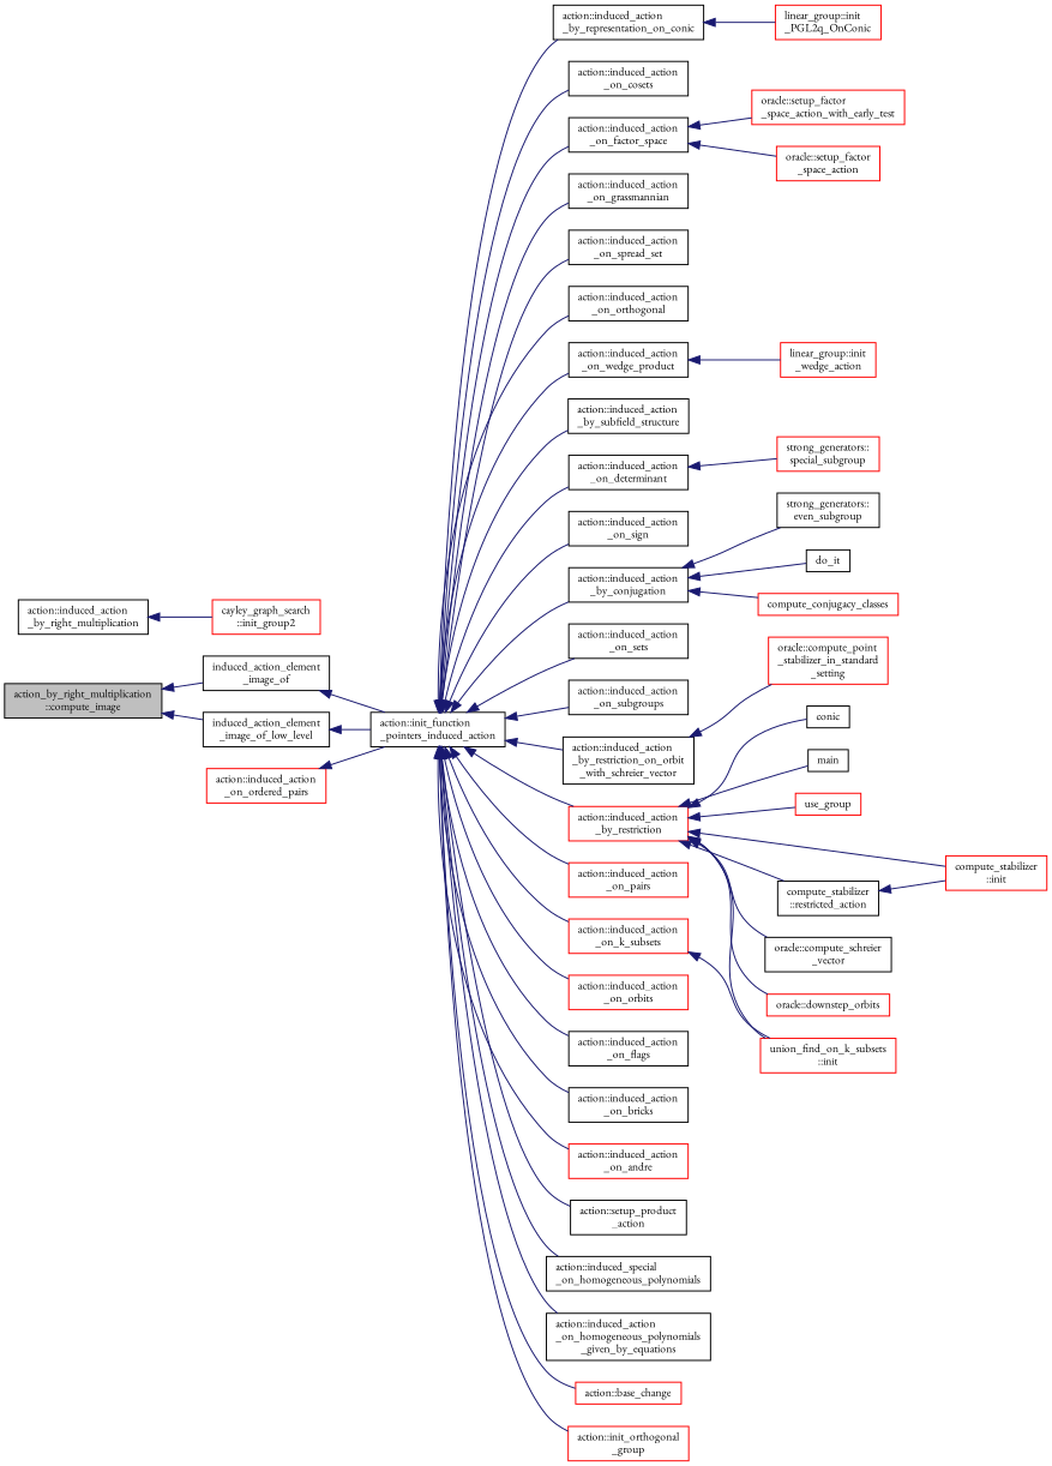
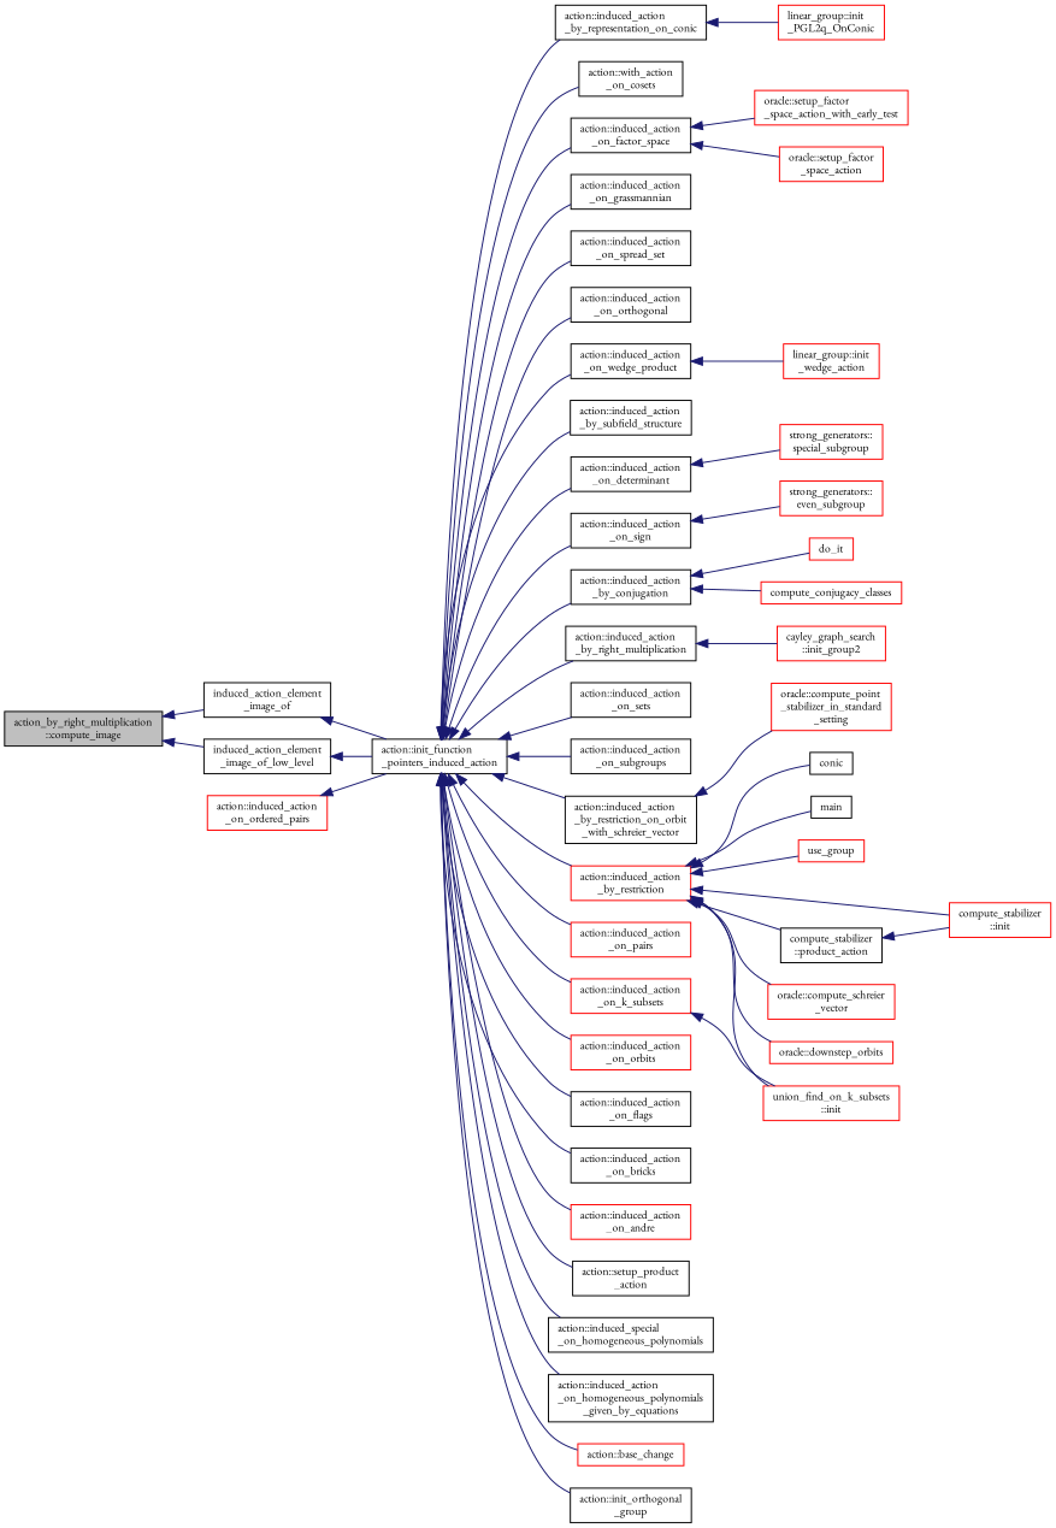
  digraph {
    fontname="EB Garamond"
    rankdir=LR
    node [color=black fillcolor=white fontname="EB Garamond" fontsize=10 shape=record style=filled]
    edge [color=midnightblue dir=back fontname="EB Garamond" fontsize=10 labelfontname=Helvetica labelfontsize=10 style=solid]
    n1 [fillcolor=grey75 fontcolor=black height=0.2 label="action_by_right_multiplication\l::compute_image" width=0.4]
    n2 [height=0.2 label="induced_action_element\l_image_of" width=0.4]
    n3 [height=0.2 label="induced_action_element\l_image_of_low_level" width=0.4]
    n4 [height=0.2 label="action::init_function\l_pointers_induced_action" width=0.4]
    n5 [height=0.2 label="action::induced_action\l_by_representation_on_conic" width=0.4]
-   n6 [height=0.2 label="action::induced_action\l_on_cosets" width=0.4]
+   n6 [height=0.2 label="action::with_action\l_on_cosets" width=0.4]
    n7 [height=0.2 label="action::induced_action\l_on_factor_space" width=0.4]
    n8 [height=0.2 label="action::induced_action\l_on_grassmannian" width=0.4]
    n9 [height=0.2 label="action::induced_action\l_on_spread_set" width=0.4]
    n10 [height=0.2 label="action::induced_action\l_on_orthogonal" width=0.4]
    n11 [height=0.2 label="action::induced_action\l_on_wedge_product" width=0.4]
    n12 [height=0.2 label="action::induced_action\l_by_subfield_structure" width=0.4]
    n13 [height=0.2 label="action::induced_action\l_on_determinant" width=0.4]
    n14 [height=0.2 label="action::induced_action\l_on_sign" width=0.4]
    n15 [height=0.2 label="action::induced_action\l_by_conjugation" width=0.4]
    n16 [height=0.2 label="action::induced_action\l_by_right_multiplication" width=0.4]
    n17 [height=0.2 label="action::induced_action\l_on_sets" width=0.4]
    n18 [height=0.2 label="action::induced_action\l_on_subgroups" width=0.4]
    n19 [height=0.2 label="action::induced_action\l_by_restriction_on_orbit\l_with_schreier_vector" width=0.4]
    n20 [color=red height=0.2 label="action::induced_action\l_by_restriction" width=0.4]
    n21 [color=red height=0.2 label="action::induced_action\l_on_pairs" width=0.4]
    n22 [color=red height=0.2 label="action::induced_action\l_on_k_subsets" width=0.4]
    n23 [color=red height=0.2 label="action::induced_action\l_on_orbits" width=0.4]
    n24 [height=0.2 label="action::induced_action\l_on_flags" width=0.4]
    n25 [height=0.2 label="action::induced_action\l_on_bricks" width=0.4]
    n26 [color=red height=0.2 label="action::induced_action\l_on_andre" width=0.4]
    n27 [height=0.2 label="action::setup_product\l_action" width=0.4]
    n28 [height=0.2 label="action::induced_special\l_on_homogeneous_polynomials" width=0.4]
    n29 [height=0.2 label="action::induced_action\l_on_homogeneous_polynomials\l_given_by_equations" width=0.4]
    n30 [color=red height=0.2 label="action::base_change" width=0.4]
-   n31 [color=red height=0.2 label="action::init_orthogonal\l_group" width=0.4]
+   n31 [height=0.2 label="action::init_orthogonal\l_group" width=0.4]
    n32 [color=red height=0.2 label="linear_group::init\l_PGL2q_OnConic" width=0.4]
    n33 [color=red height=0.2 label="oracle::setup_factor\l_space_action_with_early_test" width=0.4]
    n34 [color=red height=0.2 label="oracle::setup_factor\l_space_action" width=0.4]
    n35 [color=red height=0.2 label="linear_group::init\l_wedge_action" width=0.4]
    n36 [color=red height=0.2 label="strong_generators::\lspecial_subgroup" width=0.4]
-   n37 [height=0.2 label="strong_generators::\leven_subgroup" width=0.4]
-   n38 [height=0.2 label=do_it width=0.4]
+   n37 [color=red height=0.2 label="strong_generators::\leven_subgroup" width=0.4]
+   n38 [color=red height=0.2 label=do_it width=0.4]
    n39 [color=red height=0.2 label=compute_conjugacy_classes width=0.4]
    n40 [color=red height=0.2 label="cayley_graph_search\l::init_group2" width=0.4]
    n41 [color=red height=0.2 label="oracle::compute_point\l_stabilizer_in_standard\l_setting" width=0.4]
    n42 [height=0.2 label=conic width=0.4]
    n43 [height=0.2 label=main width=0.4]
    n44 [color=red height=0.2 label=use_group width=0.4]
    n45 [color=red height=0.2 label="union_find_on_k_subsets\l::init" width=0.4]
    n46 [color=red height=0.2 label="compute_stabilizer\l::init" width=0.4]
-   n47 [height=0.2 label="compute_stabilizer\l::restricted_action" width=0.4]
-   n48 [height=0.2 label="oracle::compute_schreier\l_vector" width=0.4]
+   n47 [height=0.2 label="compute_stabilizer\l::product_action" width=0.4]
+   n48 [color=red height=0.2 label="oracle::compute_schreier\l_vector" width=0.4]
    n49 [color=red height=0.2 label="oracle::downstep_orbits" width=0.4]
    n50 [color=red height=0.2 label="action::induced_action\l_on_ordered_pairs" width=0.4]
    n1 -> n2
    n1 -> n3
    n2 -> n4
    n3 -> n4
    n4 -> n5
    n4 -> n6
    n4 -> n7
    n4 -> n8
    n4 -> n9
    n4 -> n10
    n4 -> n11
    n4 -> n12
    n4 -> n13
    n4 -> n14
    n4 -> n15
+   n4 -> n16
    n4 -> n17
    n4 -> n18
    n4 -> n19
    n4 -> n20
    n4 -> n21
    n4 -> n22
    n4 -> n23
    n4 -> n24
    n4 -> n25
    n4 -> n26
    n4 -> n27
    n4 -> n28
    n4 -> n29
    n4 -> n30
    n4 -> n31
    n5 -> n32
    n7 -> n33
    n7 -> n34
    n11 -> n35
    n13 -> n36
-   n15 -> n37
+   n14 -> n37
    n15 -> n38
    n15 -> n39
    n16 -> n40
    n19 -> n41
    n20 -> n42
    n20 -> n43
    n20 -> n44
    n20 -> n45
    n20 -> n46
    n20 -> n47
    n20 -> n48
    n20 -> n49
    n22 -> n45
    n47 -> n46
    n50 -> n4
  }
